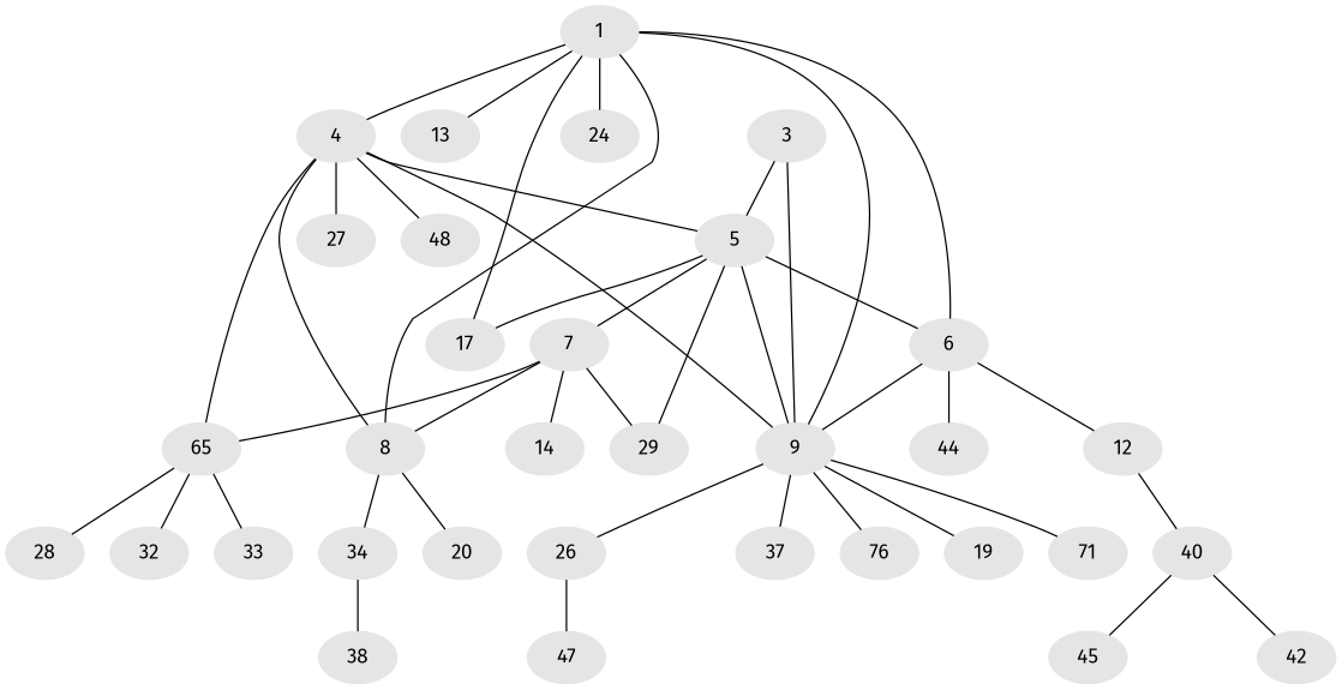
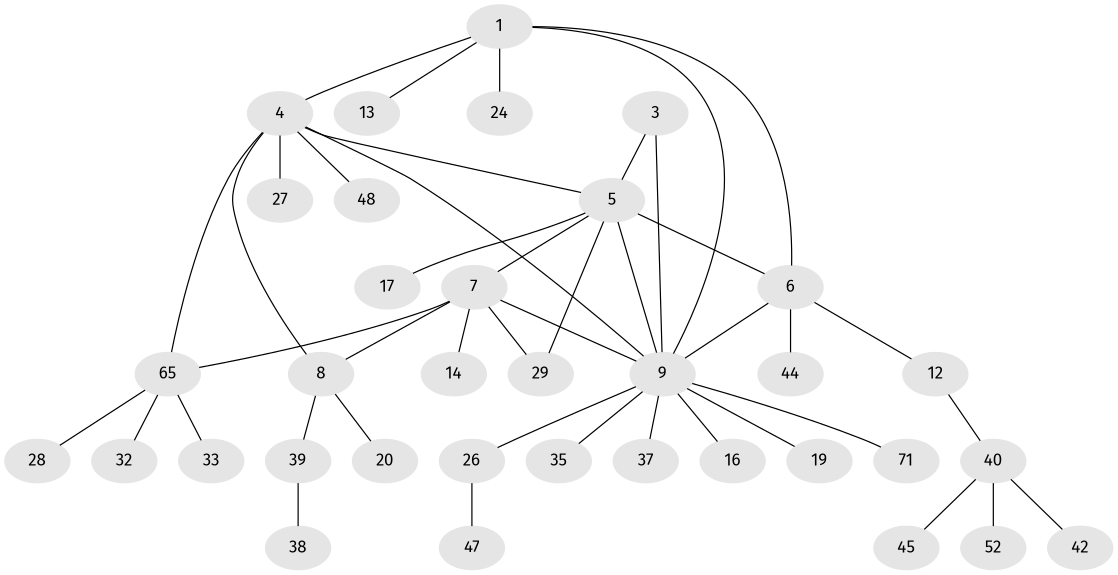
  graph {
    fontname="Fira Sans"
    node [color=gray90 fontname="Fira Sans" style=filled]
    edge [fontname="Fira Sans"]
    1 [super="+2"]
    4 [super="+25"]
    6 [super="+11"]
    8 [super="+18"]
    9 [super="+10"]
    13 [super="+30"]
    17 [super="+22"]
    24
    5 [super="+41"]
    n10 [label=65 super="+43"]
    27
    48 [super="+49"]
    12
    44
    20 [super="+23"]
-   34
-   16 [label=76]
+   34 [label=39]
+   16
    19
    n19 [label=71]
    26 [super="+31"]
+   35
    37 [super="+39"]
    3 [super="+36"]
    7 [super="+50"]
    29
    28
    32
    33
    14
    40 [super="+51"]
    38 [super="+46"]
    47
    42
    45
+   52
    1 -- 4
    1 -- 6
-   1 -- 8
    1 -- 9
    1 -- 13
-   1 -- 17
    1 -- 24
    4 -- 8
    4 -- 5
    4 -- n10
    4 -- 27
    4 -- 48
    6 -- 9
    6 -- 12
    6 -- 44
    8 -- 20
    8 -- 34
    9 -- 4
    9 -- 16
    9 -- 19
    9 -- n19
    9 -- 26
+   9 -- 35
    9 -- 37
    5 -- 6
    5 -- 9
    5 -- 17
    5 -- 7
    5 -- 29
    n10 -- 28
    n10 -- 32
    n10 -- 33
    12 -- 40
    34 -- 38
    26 -- 47
    3 -- 9
    3 -- 5
    7 -- 8
+   7 -- 9
    7 -- n10
    7 -- 29
    7 -- 14
    40 -- 42
    40 -- 45
+   40 -- 52
  }
